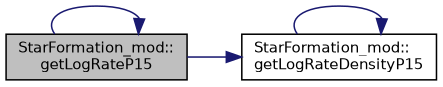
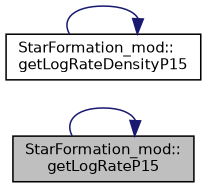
  digraph {
    rankdir=LR
    node [color=black fontname=Helvetica fontsize=10 shape=record style=filled]
    edge [color=midnightblue fontname=Helvetica fontsize=10 labelfontname=Helvetica labelfontsize=10 style=solid]
    n1 [fillcolor=grey75 fontcolor=black height=0.2 label="StarFormation_mod::\lgetLogRateP15" width=0.4]
    n2 [fillcolor=white height=0.2 label="StarFormation_mod::\lgetLogRateDensityP15" width=0.4]
    n1 -> n1
-   n1 -> n2
    n2 -> n2
  }
